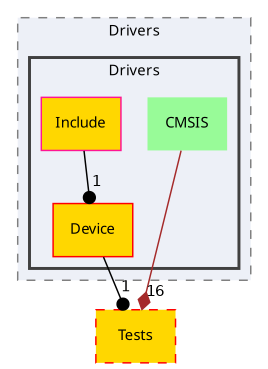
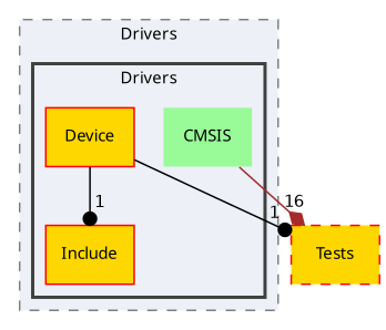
  digraph {
    compound=true
    fontname="Noto Sans"
    node [color=deeppink fillcolor=gold fontname="Noto Sans" fontsize=10 shape=box style="filled,"]
    edge [arrowhead=dot color=black fontname="Noto Sans" fontsize=10 headlabel=1 labeldistance=1.5 labelfontname=Helvetica labelfontsize=10]
    n1 [fillcolor=palegreen label=CMSIS shape=plaintext style=filled]
    n2 [color=red label=Device]
-   n3 [label=Include]
+   n3 [color=red label=Include]
    n4 [color=red label=Tests style="dashed,filled"]
    subgraph cluster_1 {
      bgcolor="#edf0f7"
      fontsize=10
      label=Drivers
      pencolor=grey50
      style="filled,dashed,"
      subgraph cluster_2 {
        bgcolor="#edf0f7"
        fontsize=10
        label=Drivers
        pencolor=grey25
        style="filled,bold,"
        n1
        n2
        n3
      }
    }
    n1 -> n4 [arrowhead=diamond color=brown headlabel=16]
-   n3 -> n2
+   n2 -> n3
    n2 -> n4
  }
